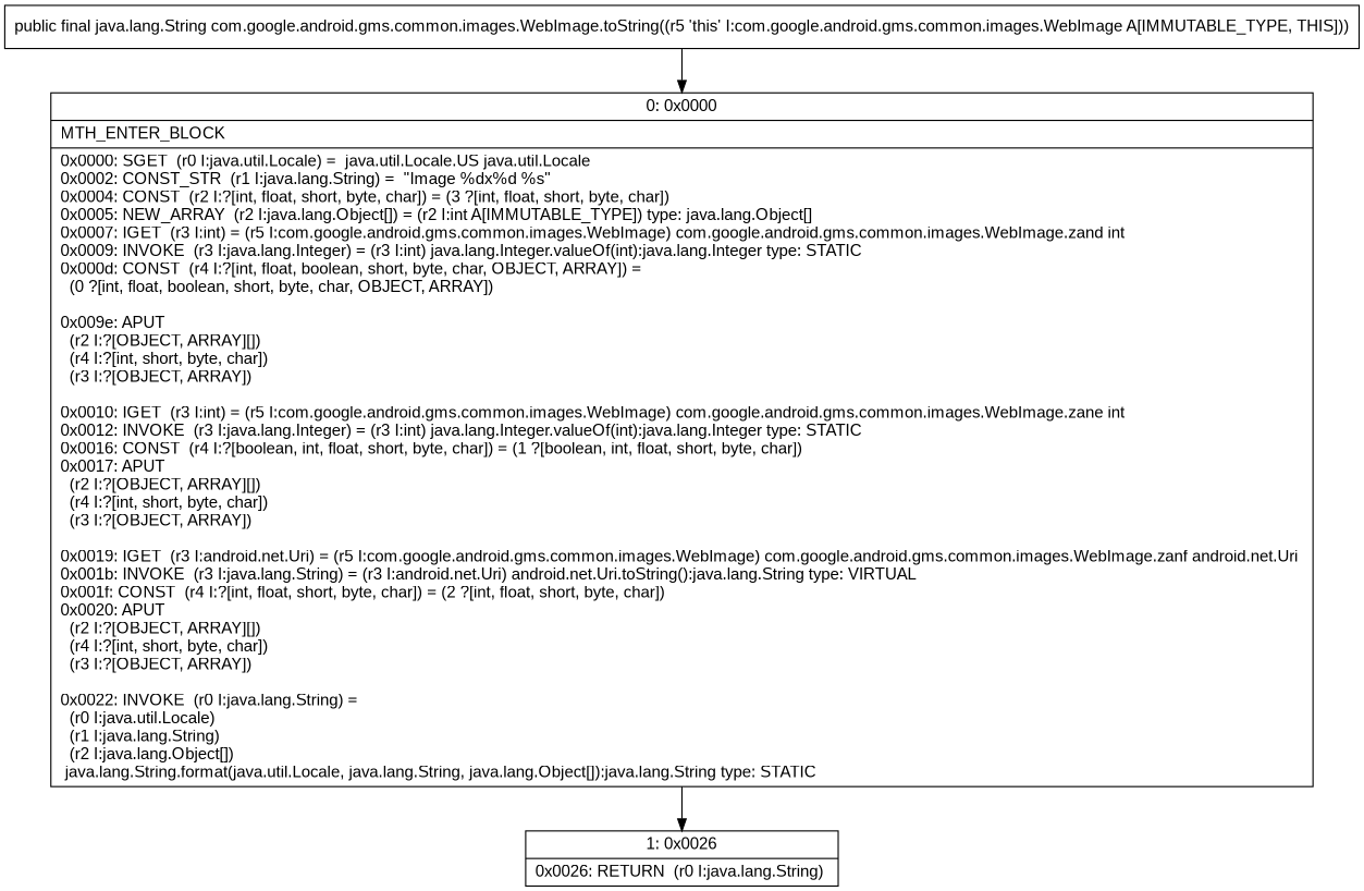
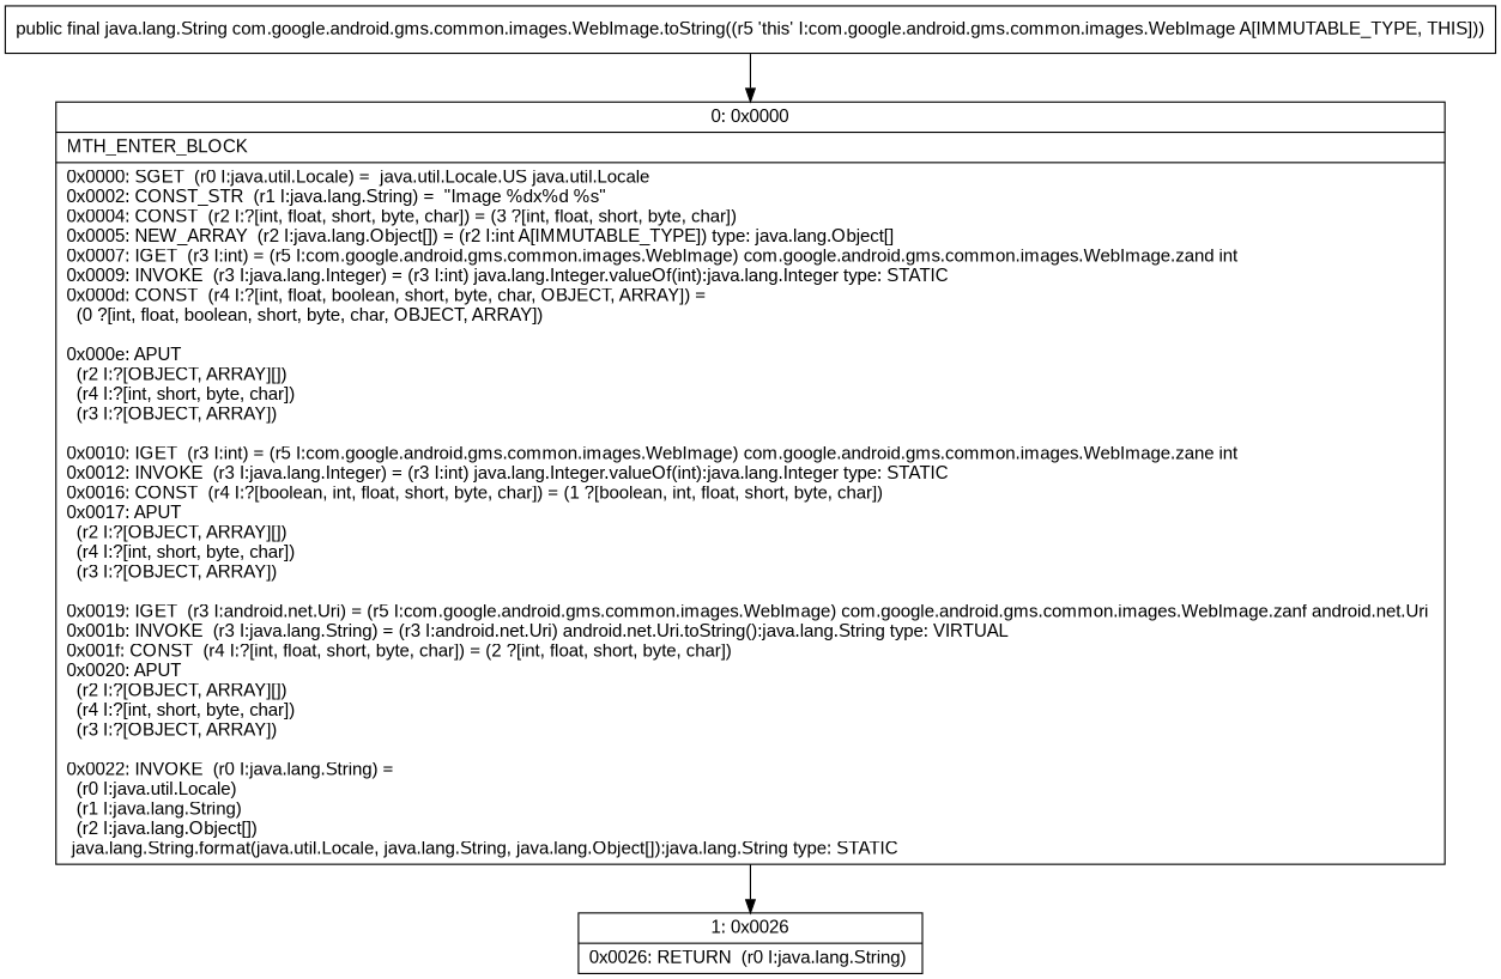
  digraph {
    fontname="Liberation Sans"
    node [shape=record fontname="Liberation Sans"]
    edge [fontname="Liberation Sans"]
-   n1 [label="{0\:\ 0x0000|MTH_ENTER_BLOCK\l|0x0000: SGET  (r0 I:java.util.Locale) =  java.util.Locale.US java.util.Locale \l0x0002: CONST_STR  (r1 I:java.lang.String) =  \"Image %dx%d %s\" \l0x0004: CONST  (r2 I:?[int, float, short, byte, char]) = (3 ?[int, float, short, byte, char]) \l0x0005: NEW_ARRAY  (r2 I:java.lang.Object[]) = (r2 I:int A[IMMUTABLE_TYPE]) type: java.lang.Object[] \l0x0007: IGET  (r3 I:int) = (r5 I:com.google.android.gms.common.images.WebImage) com.google.android.gms.common.images.WebImage.zand int \l0x0009: INVOKE  (r3 I:java.lang.Integer) = (r3 I:int) java.lang.Integer.valueOf(int):java.lang.Integer type: STATIC \l0x000d: CONST  (r4 I:?[int, float, boolean, short, byte, char, OBJECT, ARRAY]) = \l  (0 ?[int, float, boolean, short, byte, char, OBJECT, ARRAY])\l \l0x009e: APUT  \l  (r2 I:?[OBJECT, ARRAY][])\l  (r4 I:?[int, short, byte, char])\l  (r3 I:?[OBJECT, ARRAY])\l \l0x0010: IGET  (r3 I:int) = (r5 I:com.google.android.gms.common.images.WebImage) com.google.android.gms.common.images.WebImage.zane int \l0x0012: INVOKE  (r3 I:java.lang.Integer) = (r3 I:int) java.lang.Integer.valueOf(int):java.lang.Integer type: STATIC \l0x0016: CONST  (r4 I:?[boolean, int, float, short, byte, char]) = (1 ?[boolean, int, float, short, byte, char]) \l0x0017: APUT  \l  (r2 I:?[OBJECT, ARRAY][])\l  (r4 I:?[int, short, byte, char])\l  (r3 I:?[OBJECT, ARRAY])\l \l0x0019: IGET  (r3 I:android.net.Uri) = (r5 I:com.google.android.gms.common.images.WebImage) com.google.android.gms.common.images.WebImage.zanf android.net.Uri \l0x001b: INVOKE  (r3 I:java.lang.String) = (r3 I:android.net.Uri) android.net.Uri.toString():java.lang.String type: VIRTUAL \l0x001f: CONST  (r4 I:?[int, float, short, byte, char]) = (2 ?[int, float, short, byte, char]) \l0x0020: APUT  \l  (r2 I:?[OBJECT, ARRAY][])\l  (r4 I:?[int, short, byte, char])\l  (r3 I:?[OBJECT, ARRAY])\l \l0x0022: INVOKE  (r0 I:java.lang.String) = \l  (r0 I:java.util.Locale)\l  (r1 I:java.lang.String)\l  (r2 I:java.lang.Object[])\l java.lang.String.format(java.util.Locale, java.lang.String, java.lang.Object[]):java.lang.String type: STATIC \l}"]
+   n1 [label="{0\:\ 0x0000|MTH_ENTER_BLOCK\l|0x0000: SGET  (r0 I:java.util.Locale) =  java.util.Locale.US java.util.Locale \l0x0002: CONST_STR  (r1 I:java.lang.String) =  \"Image %dx%d %s\" \l0x0004: CONST  (r2 I:?[int, float, short, byte, char]) = (3 ?[int, float, short, byte, char]) \l0x0005: NEW_ARRAY  (r2 I:java.lang.Object[]) = (r2 I:int A[IMMUTABLE_TYPE]) type: java.lang.Object[] \l0x0007: IGET  (r3 I:int) = (r5 I:com.google.android.gms.common.images.WebImage) com.google.android.gms.common.images.WebImage.zand int \l0x0009: INVOKE  (r3 I:java.lang.Integer) = (r3 I:int) java.lang.Integer.valueOf(int):java.lang.Integer type: STATIC \l0x000d: CONST  (r4 I:?[int, float, boolean, short, byte, char, OBJECT, ARRAY]) = \l  (0 ?[int, float, boolean, short, byte, char, OBJECT, ARRAY])\l \l0x000e: APUT  \l  (r2 I:?[OBJECT, ARRAY][])\l  (r4 I:?[int, short, byte, char])\l  (r3 I:?[OBJECT, ARRAY])\l \l0x0010: IGET  (r3 I:int) = (r5 I:com.google.android.gms.common.images.WebImage) com.google.android.gms.common.images.WebImage.zane int \l0x0012: INVOKE  (r3 I:java.lang.Integer) = (r3 I:int) java.lang.Integer.valueOf(int):java.lang.Integer type: STATIC \l0x0016: CONST  (r4 I:?[boolean, int, float, short, byte, char]) = (1 ?[boolean, int, float, short, byte, char]) \l0x0017: APUT  \l  (r2 I:?[OBJECT, ARRAY][])\l  (r4 I:?[int, short, byte, char])\l  (r3 I:?[OBJECT, ARRAY])\l \l0x0019: IGET  (r3 I:android.net.Uri) = (r5 I:com.google.android.gms.common.images.WebImage) com.google.android.gms.common.images.WebImage.zanf android.net.Uri \l0x001b: INVOKE  (r3 I:java.lang.String) = (r3 I:android.net.Uri) android.net.Uri.toString():java.lang.String type: VIRTUAL \l0x001f: CONST  (r4 I:?[int, float, short, byte, char]) = (2 ?[int, float, short, byte, char]) \l0x0020: APUT  \l  (r2 I:?[OBJECT, ARRAY][])\l  (r4 I:?[int, short, byte, char])\l  (r3 I:?[OBJECT, ARRAY])\l \l0x0022: INVOKE  (r0 I:java.lang.String) = \l  (r0 I:java.util.Locale)\l  (r1 I:java.lang.String)\l  (r2 I:java.lang.Object[])\l java.lang.String.format(java.util.Locale, java.lang.String, java.lang.Object[]):java.lang.String type: STATIC \l}"]
    n2 [label="{1\:\ 0x0026|0x0026: RETURN  (r0 I:java.lang.String) \l}"]
    n3 [label="{public final java.lang.String com.google.android.gms.common.images.WebImage.toString((r5 'this' I:com.google.android.gms.common.images.WebImage A[IMMUTABLE_TYPE, THIS])) }"]
    n1 -> n2
    n3 -> n1
  }
